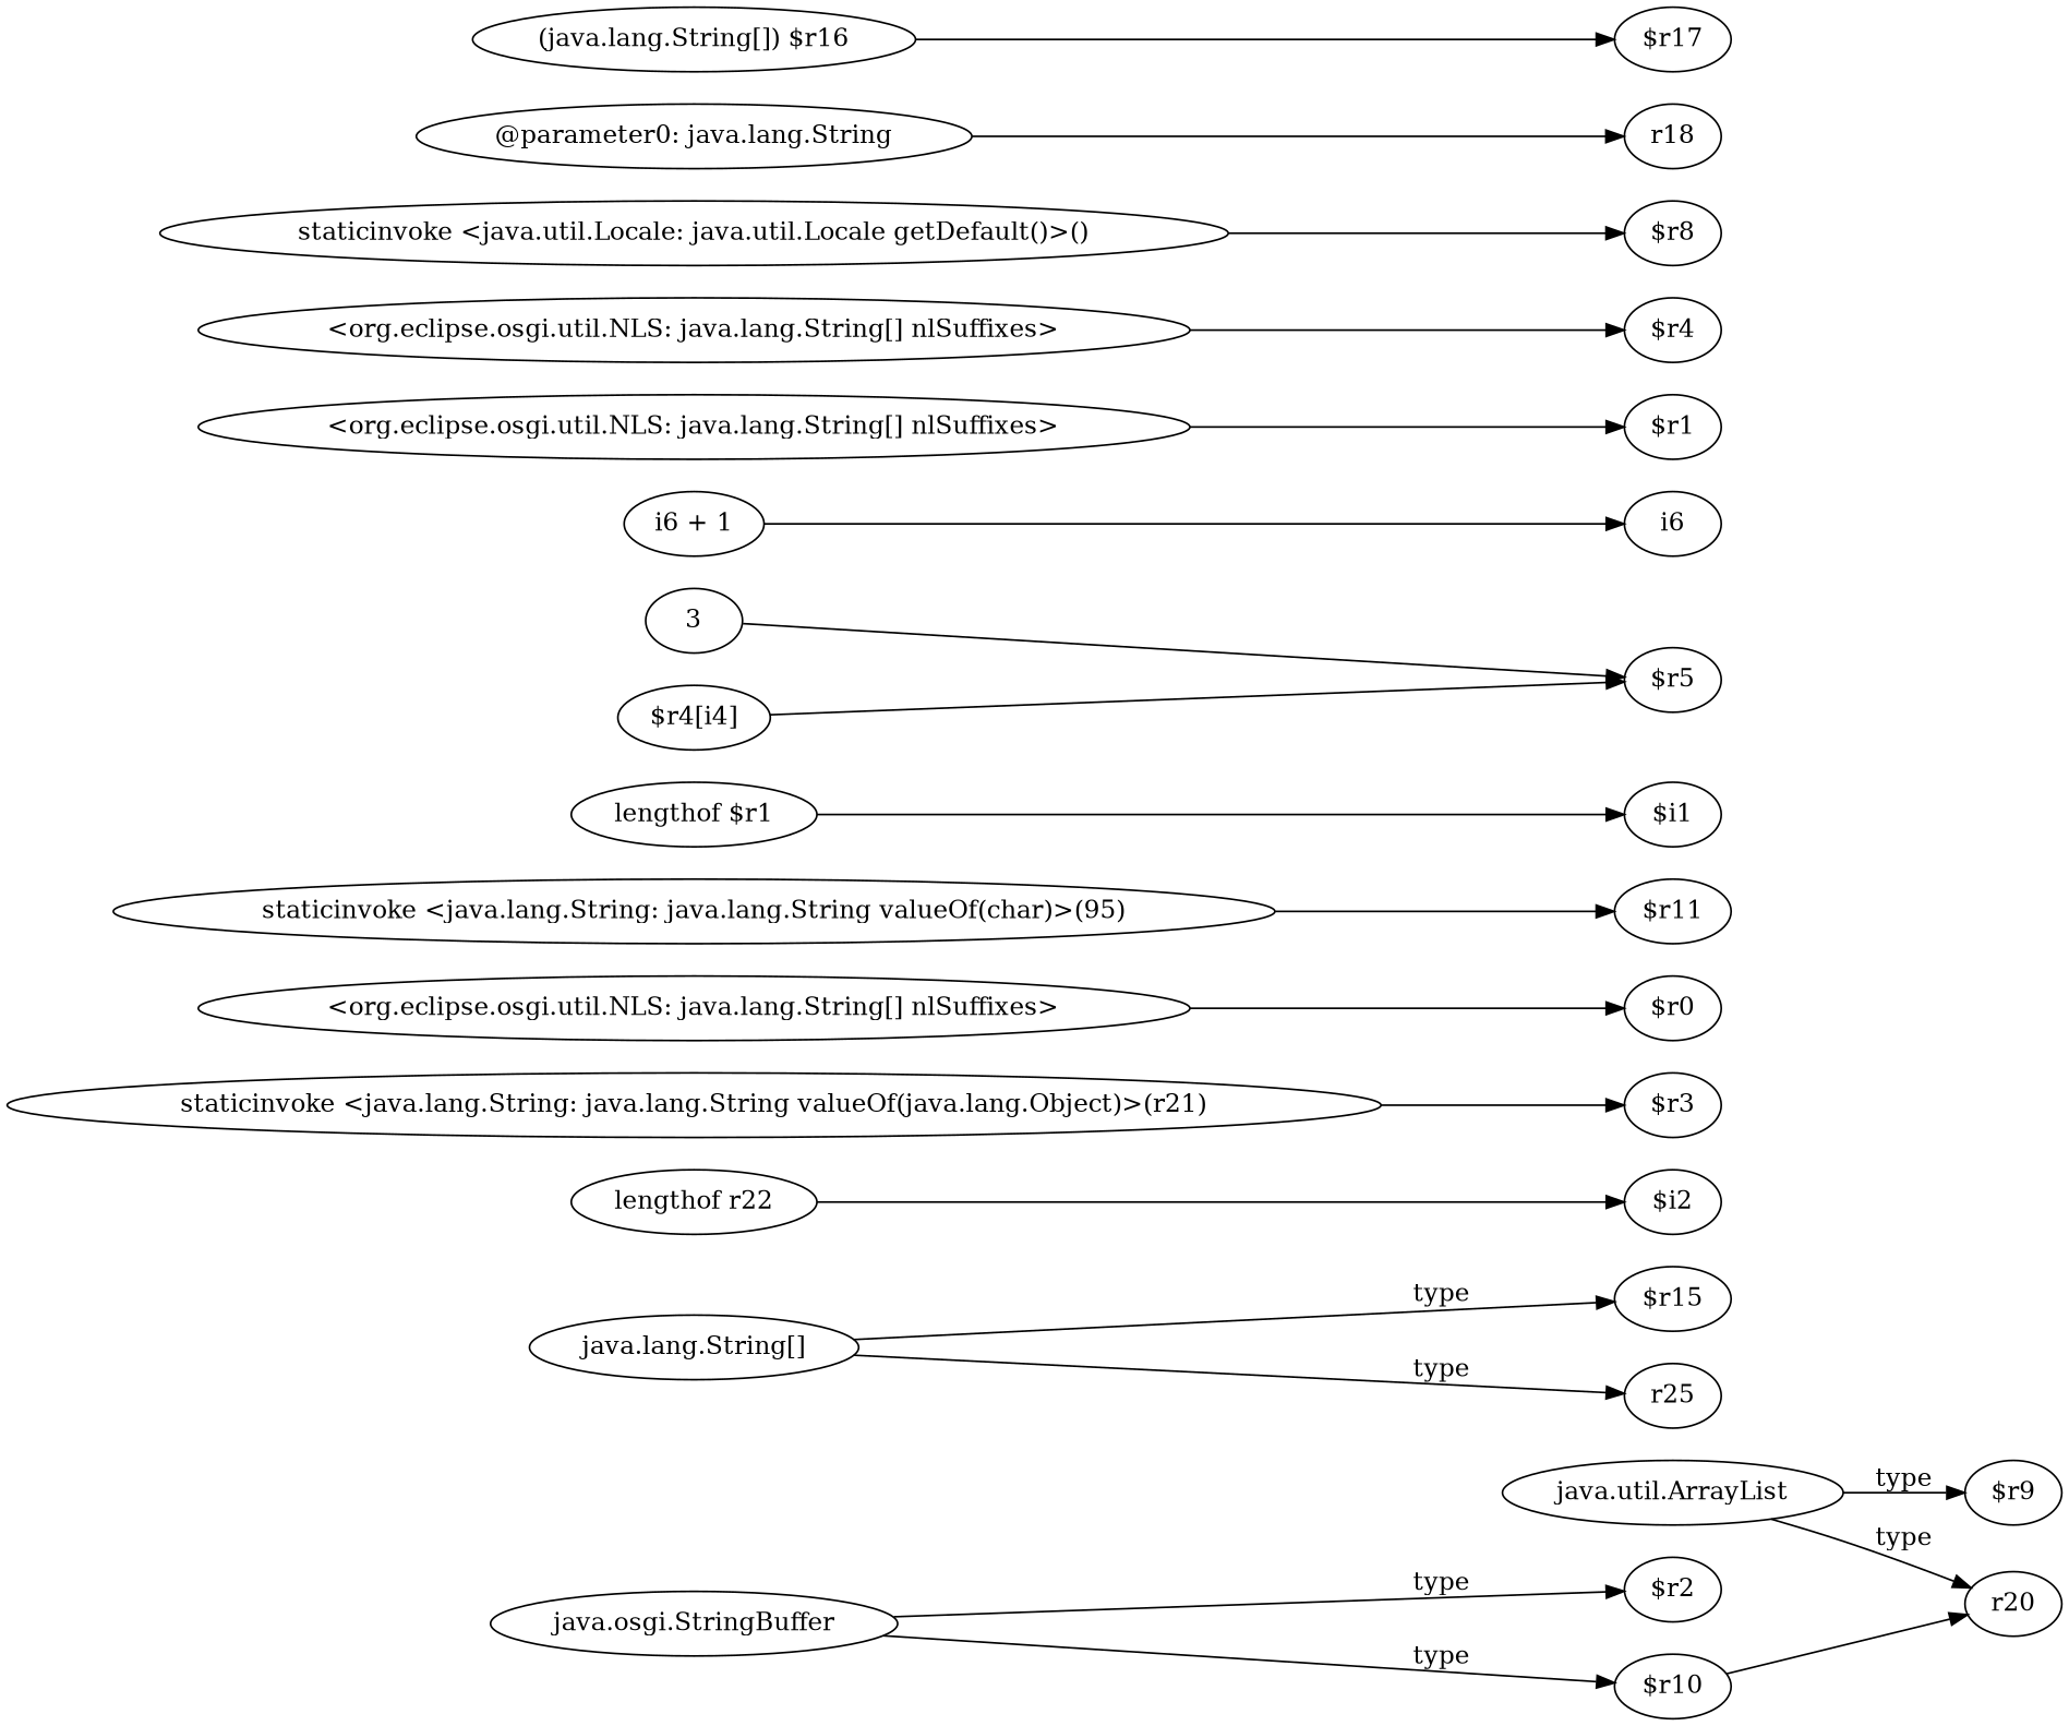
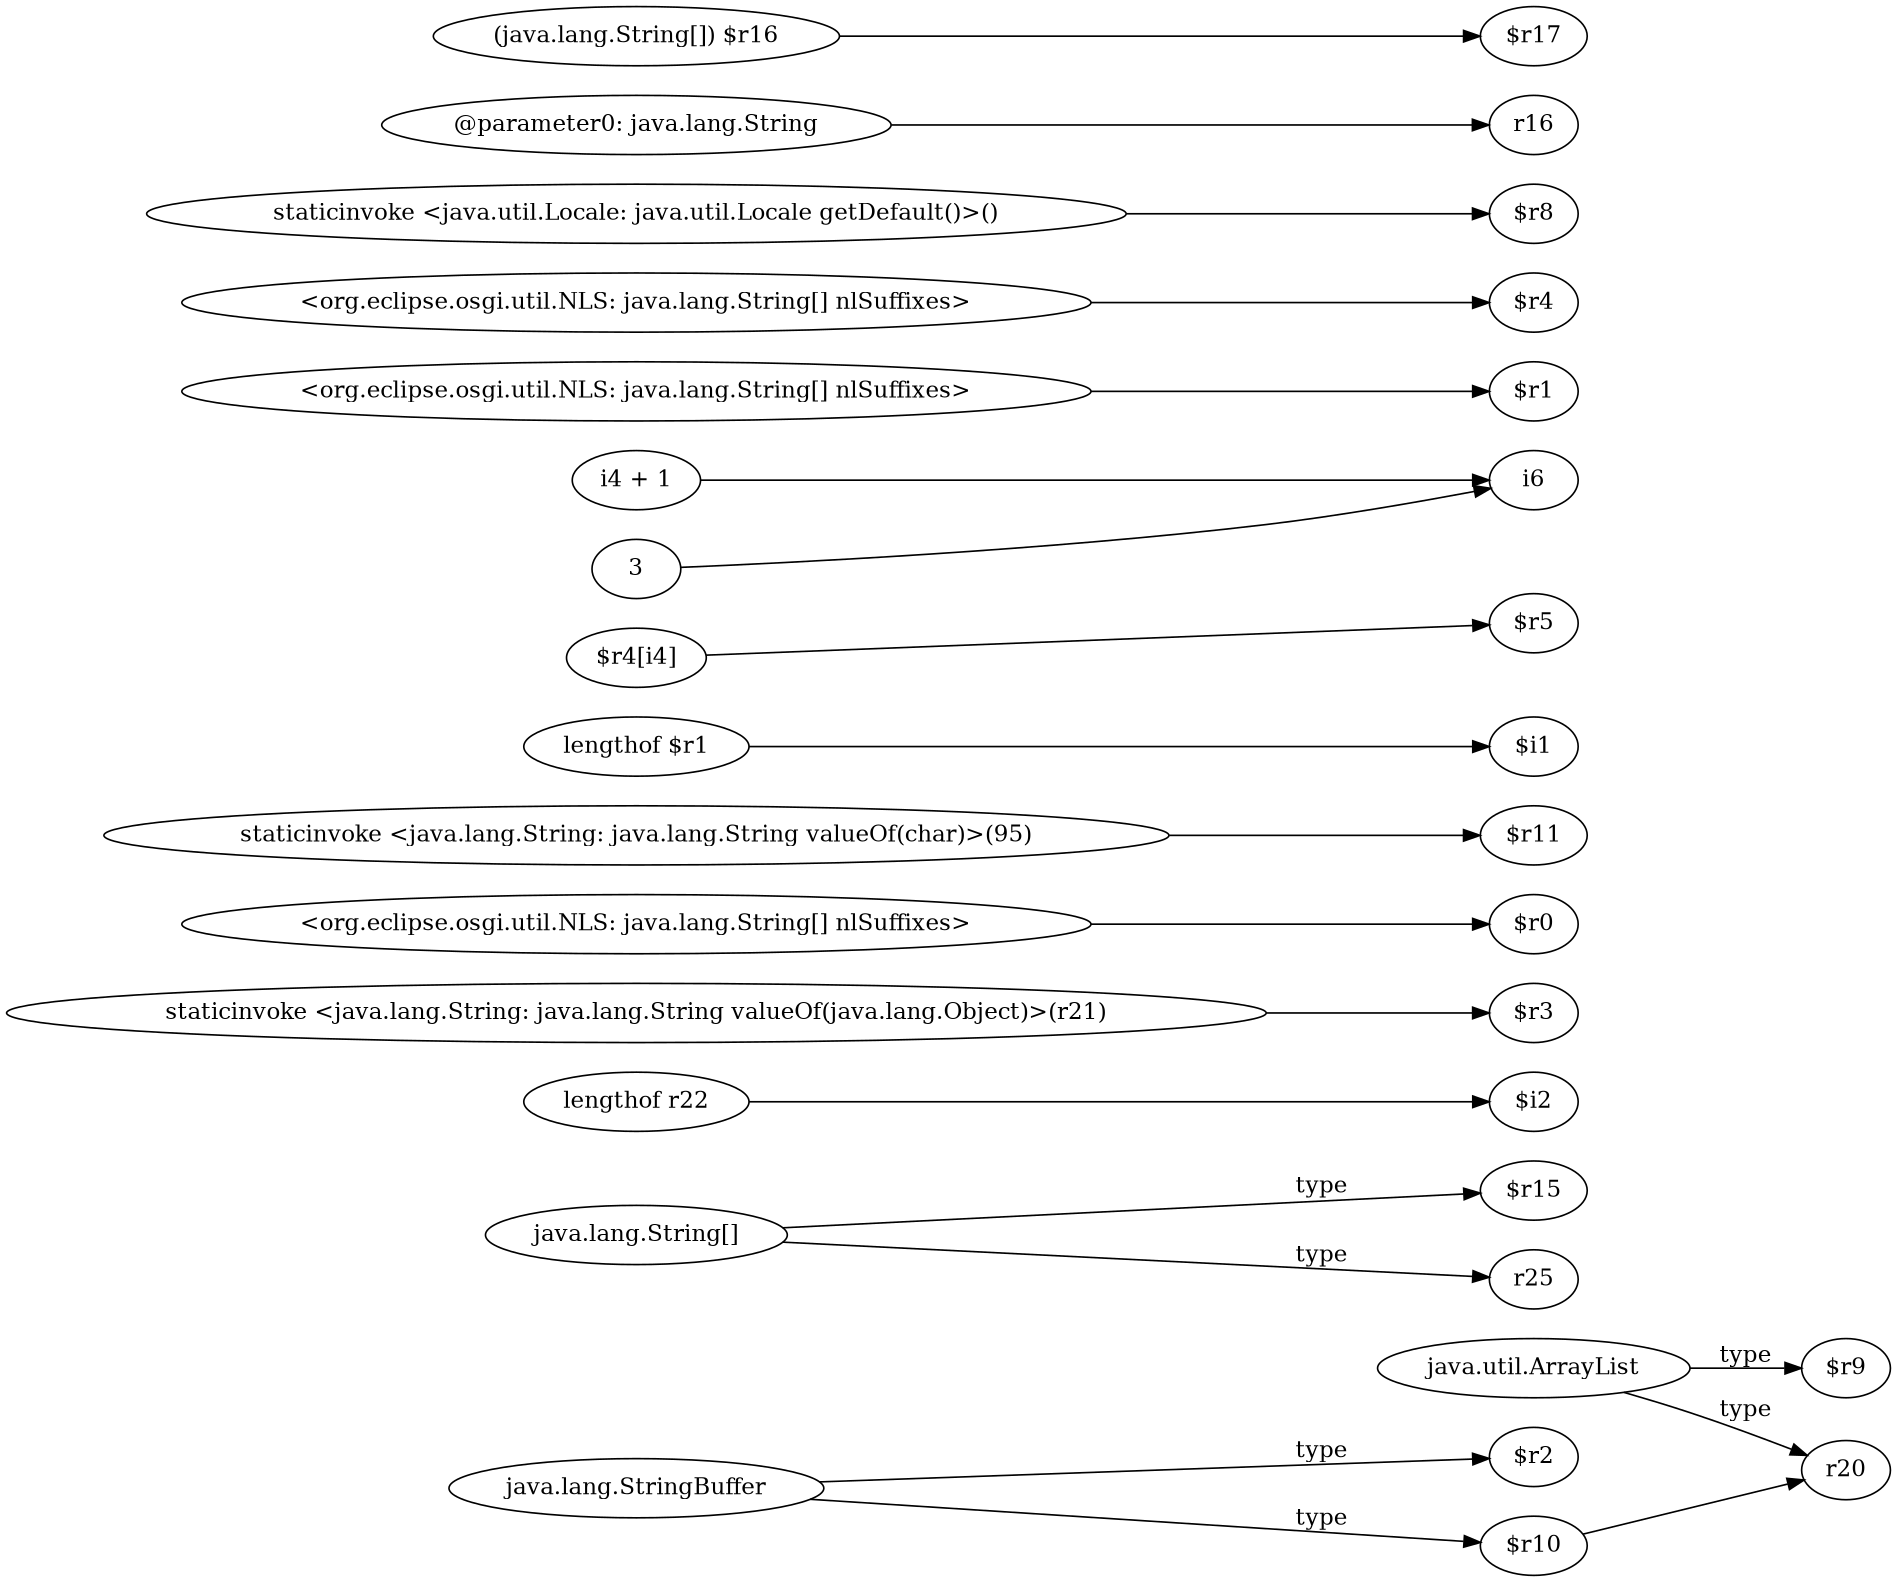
  digraph {
    rankdir=LR
    n1 [label="java.util.ArrayList"]
    n2 [label="$r9"]
    n3 [label=r20]
-   n4 [label="java.osgi.StringBuffer"]
+   n4 [label="java.lang.StringBuffer"]
    n5 [label="$r2"]
    n6 [label="$r10"]
    n7 [label="java.lang.String[]"]
    n8 [label="$r15"]
    n9 [label=r25]
    n10 [label="lengthof r22"]
    n11 [label="$i2"]
    n12 [label="staticinvoke <java.lang.String: java.lang.String valueOf(java.lang.Object)>(r21)"]
    n13 [label="$r3"]
    n14 [label="<org.eclipse.osgi.util.NLS: java.lang.String[] nlSuffixes>"]
    n15 [label="$r0"]
    n16 [label="staticinvoke <java.lang.String: java.lang.String valueOf(char)>(95)"]
    n17 [label="$r11"]
    n18 [label="lengthof $r1"]
    n19 [label="$i1"]
    n20 [label=3]
    n21 [label=i6]
    n22 [label="$r4[i4]"]
    n23 [label="$r5"]
    n24 [label="<org.eclipse.osgi.util.NLS: java.lang.String[] nlSuffixes>"]
    n25 [label="$r1"]
    n26 [label="<org.eclipse.osgi.util.NLS: java.lang.String[] nlSuffixes>"]
    n27 [label="$r4"]
    n28 [label="staticinvoke <java.util.Locale: java.util.Locale getDefault()>()"]
    n29 [label="$r8"]
    n30 [label="@parameter0: java.lang.String"]
-   n31 [label=r18]
+   n31 [label=r16]
    n32 [label="(java.lang.String[]) $r16"]
    n33 [label="$r17"]
-   n34 [label="i6 + 1"]
+   n34 [label="i4 + 1"]
    n1 -> n2 [label=type]
    n1 -> n3 [label=type]
    n4 -> n5 [label=type]
    n4 -> n6 [label=type]
    n6 -> n3
    n7 -> n8 [label=type]
    n7 -> n9 [label=type]
    n10 -> n11
    n12 -> n13
    n14 -> n15
    n16 -> n17
    n18 -> n19
-   n20 -> n23
+   n20 -> n21
    n22 -> n23
    n24 -> n25
    n26 -> n27
    n28 -> n29
    n30 -> n31
    n32 -> n33
    n34 -> n21
  }
